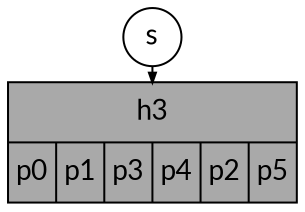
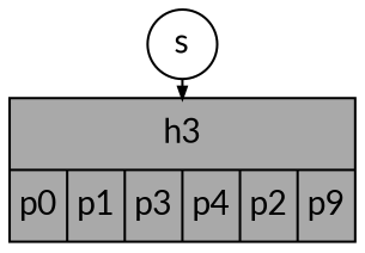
  digraph {
    nodesep=0.1
    ranksep=0.1
    fontname=Lato
    node [fillcolor=darkgray fixedsize=1 fontname=Lato]
-   n1 [height=0.8 label="{h3|{p0|p1|p3|p4|p2|p5}}" shape=record style=filled width=2]
+   n1 [height=0.8 label="{h3|{p0|p1|p3|p4|p2|p9}}" shape=record style=filled width=2]
    s [height=0.4 shape=circle width=0.4]
    s -> n1 [arrowsize=0.5 fontname=Lato]
  }
